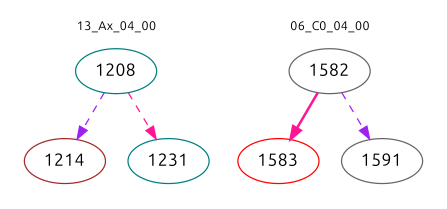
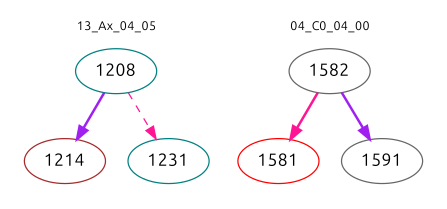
  digraph {
    fontname=Ubuntu
    node [color=teal fontname=Ubuntu]
    edge [color=purple fontname=Ubuntu style=bold]
    n1 [label=1208]
    n2 [color=brown label=1214]
    n3 [label=1231]
    n4 [color=gray40 label=1582]
-   n5 [color=red label=1583]
+   n5 [color=red label=1581]
    n6 [color=gray40 label=1591]
    subgraph cluster_1 {
      color=white
      fontsize=10
-     label="13_Ax_04_00"
+     label="13_Ax_04_05"
      n1
      n2
      n3
    }
    subgraph cluster_2 {
      color=white
      fontsize=10
-     label="06_C0_04_00"
+     label="04_C0_04_00"
      n4
      n5
      n6
    }
-   n1 -> n2 [style=dashed]
+   n1 -> n2
    n1 -> n3 [color=deeppink style=dashed]
    n4 -> n5 [color=deeppink]
-   n4 -> n6 [style=dashed]
+   n4 -> n6
  }
